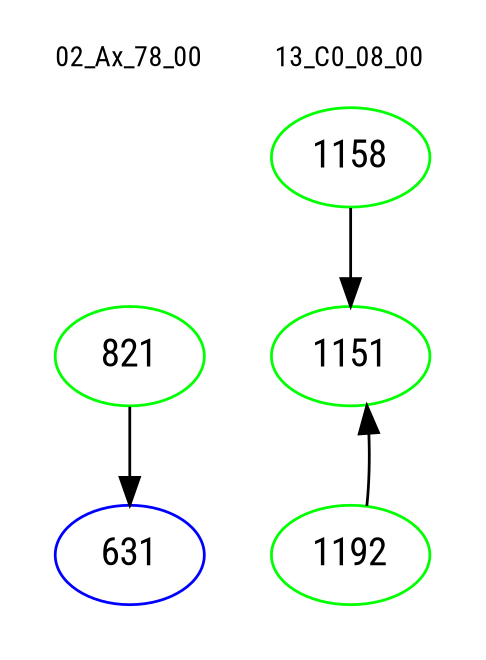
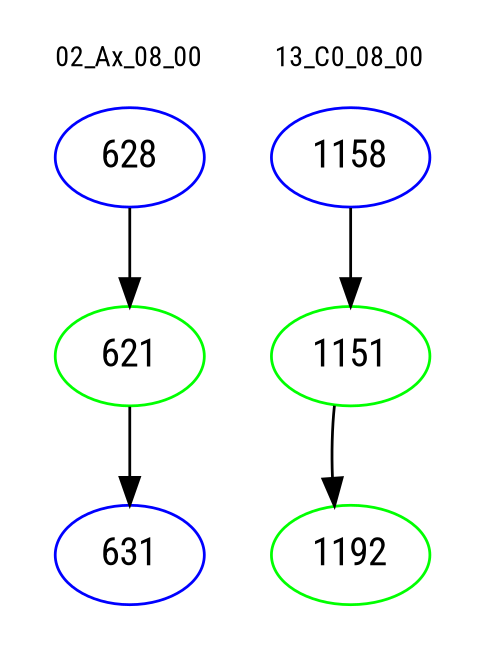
  digraph {
    fontname="Roboto Condensed"
    node [color=blue fontname="Roboto Condensed"]
    edge [color=black fontname="Roboto Condensed"]
-   n2 [color=green label=821]
+   n1 [label=628]
+   n2 [color=green label=621]
    n3 [label=631]
-   n4 [color=green label=1158]
+   n4 [label=1158]
    n5 [color=green label=1151]
    n6 [color=green label=1192]
    subgraph cluster_1 {
      color=white
      fontsize=10
-     label="02_Ax_78_00"
+     label="02_Ax_08_00"
+     n1
      n2
      n3
    }
    subgraph cluster_2 {
      color=white
      fontsize=10
      label="13_C0_08_00"
      n4
      n5
      n6
    }
+   n1 -> n2
    n2 -> n3
    n4 -> n5
-   n6 -> n5
+   n5 -> n6
  }
